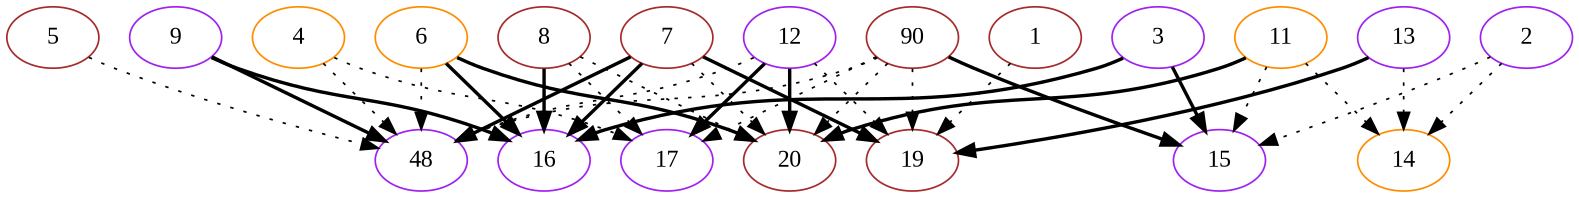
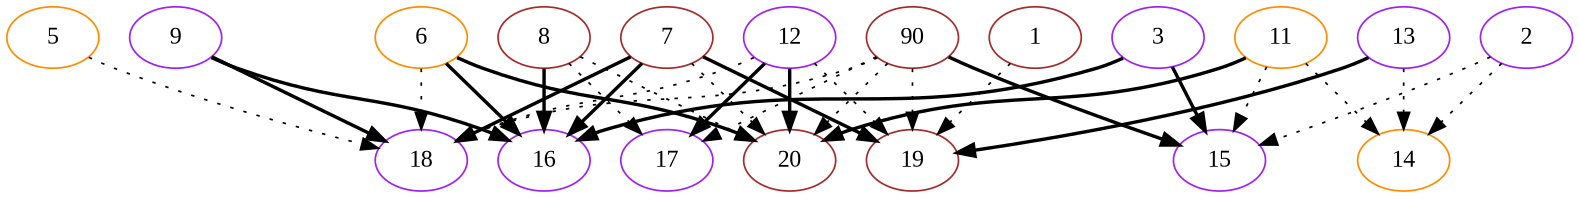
  digraph {
    fontname="Liberation Serif"
    node [alpha=0.14 color=purple fontname="Liberation Serif"]
    edge [fontname="Liberation Serif" style=dotted]
    1 [color=brown expect_size=28096512]
    19 [alpha=0.07 color=brown expect_size=40966144]
    2 [alpha=0.07 expect_size=16755712]
    14 [alpha=0.05 color=darkorange expect_size=49537024]
    15 [alpha=0.09 expect_size=21557248]
    3 [alpha=0.11 expect_size=23356416]
    16 [alpha=0.04 expect_size=12588032]
-   4 [alpha=0.08 color=darkorange expect_size=20712448]
    17 [alpha=0.07 expect_size=22711296]
-   18 [alpha=0.18 expect_size=8808448 label=48]
-   5 [alpha=0.16 color=brown expect_size=40027136]
+   18 [alpha=0.18 expect_size=8808448]
+   5 [alpha=0.16 color=darkorange expect_size=40027136]
    6 [alpha=0.04 color=darkorange expect_size=28211200]
    20 [alpha=0.09 color=brown expect_size=46147584]
    7 [color=brown expect_size=50632704]
    8 [color=brown expect_size=7470080]
    9 [alpha=0.02 expect_size=16864256]
    n17 [alpha=0.19 color=brown expect_size=5272576 label=90]
    11 [alpha=0.06 color=darkorange expect_size=21069824]
    12 [alpha=0.08 expect_size=7346176]
    13 [alpha=0.19 expect_size=24722432]
    1 -> 19
    2 -> 14
    2 -> 15
    3 -> 15 [style=bold]
    3 -> 16 [style=bold]
-   4 -> 17
-   4 -> 18
    5 -> 18
    6 -> 16 [style=bold]
    6 -> 18
    6 -> 20 [style=bold]
    7 -> 19 [style=bold]
    7 -> 16 [style=bold]
    7 -> 18 [style=bold]
    7 -> 20
    8 -> 16 [style=bold]
    8 -> 17
    8 -> 20
    9 -> 16 [style=bold]
    9 -> 18 [style=bold]
    n17 -> 19
    n17 -> 15 [style=bold]
    n17 -> 17
    n17 -> 18
    n17 -> 20
    11 -> 14
    11 -> 15
    11 -> 20 [style=bold]
    12 -> 19
    12 -> 17 [style=bold]
    12 -> 18
    12 -> 20 [style=bold]
    13 -> 19 [style=bold]
    13 -> 14
  }
